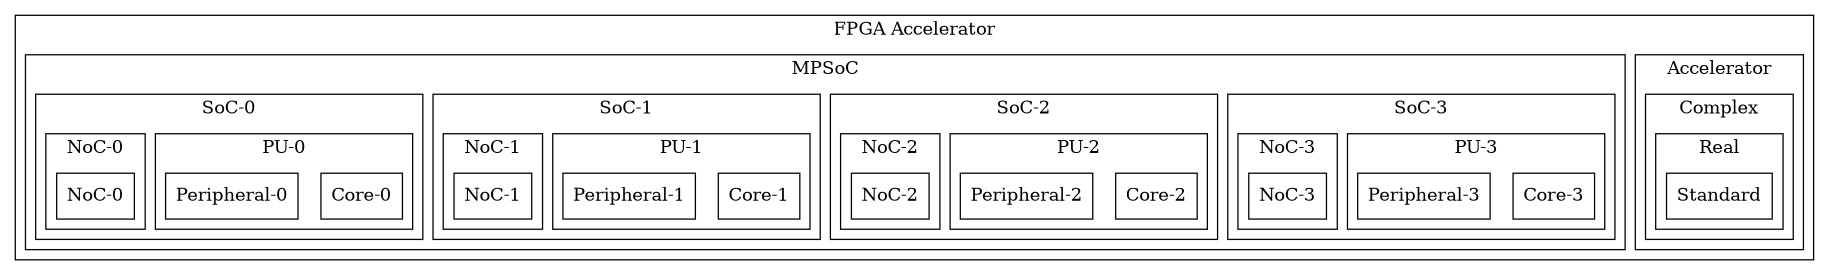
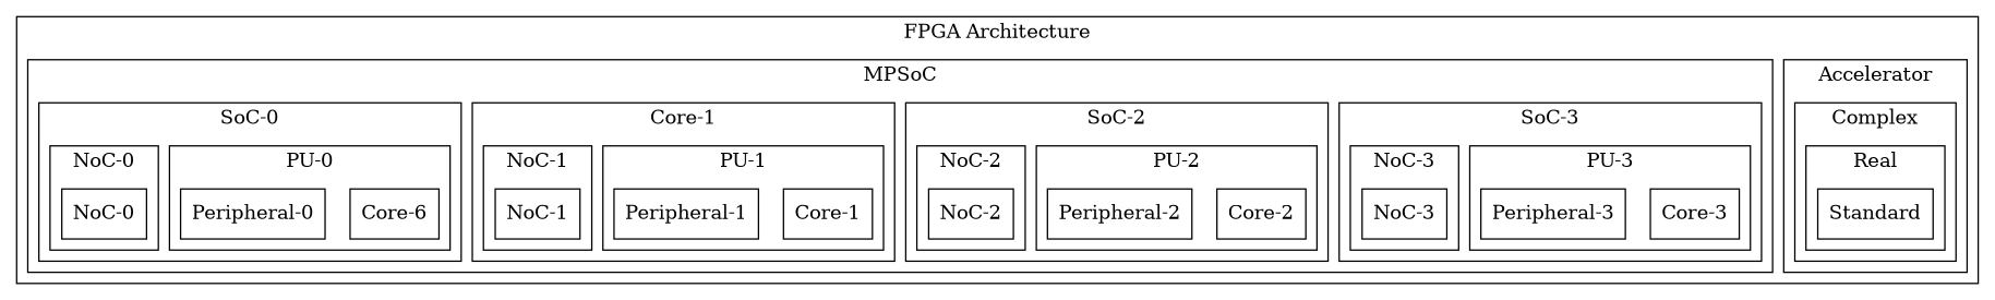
  digraph {
    rankdir=TB
    splines=ortho
    node [shape=box]
    n1 [label=Standard]
    n2 [label="Core-3"]
    n3 [label="Peripheral-3"]
    n4 [label="NoC-3"]
    n5 [label="Core-2"]
    n6 [label="Peripheral-2"]
    n7 [label="NoC-2"]
    n8 [label="Core-1"]
    n9 [label="Peripheral-1"]
    n10 [label="NoC-1"]
-   n11 [label="Core-0"]
+   n11 [label="Core-6"]
    n12 [label="Peripheral-0"]
    n13 [label="NoC-0"]
    subgraph cluster_1 {
-     label="FPGA Accelerator"
+     label="FPGA Architecture"
      subgraph cluster_2 {
        label=Accelerator
        subgraph cluster_3 {
          label=Complex
          subgraph cluster_4 {
            label=Real
            n1
          }
        }
      }
      subgraph cluster_5 {
        label=MPSoC
        subgraph cluster_6 {
          label="SoC-3"
          subgraph cluster_7 {
            label="PU-3"
            n2
            n3
          }
          subgraph cluster_8 {
            label="NoC-3"
            n4
          }
        }
        subgraph cluster_9 {
          label="SoC-2"
          subgraph cluster_10 {
            label="PU-2"
            n5
            n6
          }
          subgraph cluster_11 {
            label="NoC-2"
            n7
          }
        }
        subgraph cluster_12 {
-         label="SoC-1"
+         label="Core-1"
          subgraph cluster_13 {
            label="PU-1"
            n8
            n9
          }
          subgraph cluster_14 {
            label="NoC-1"
            n10
          }
        }
        subgraph cluster_15 {
          label="SoC-0"
          subgraph cluster_16 {
            label="PU-0"
            n11
            n12
          }
          subgraph cluster_17 {
            label="NoC-0"
            n13
          }
        }
      }
    }
  }
